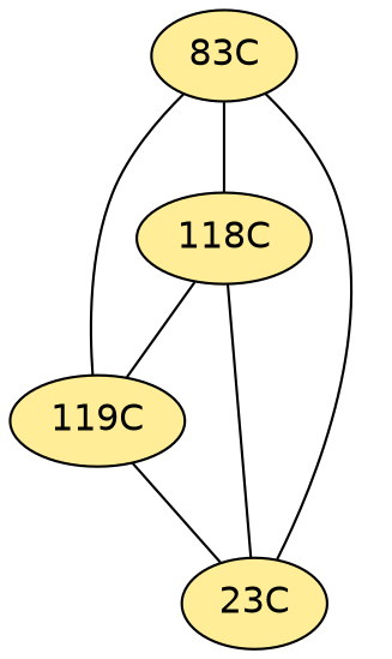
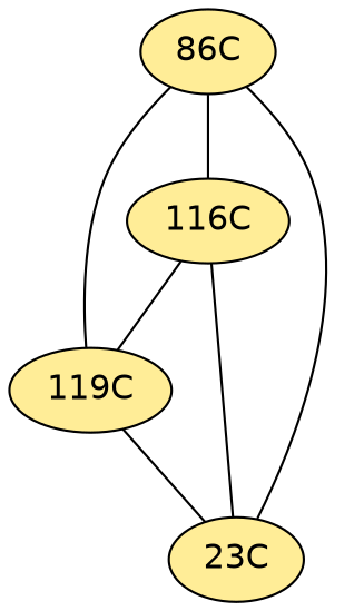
  graph {
    fontname="DejaVu Sans"
    node [fillcolor="#FFED97" fontname="DejaVu Sans" style=radial]
    edge [fontname="DejaVu Sans" penwidth=1]
-   "86C" [label="83C"]
-   "116C" [label="118C"]
+   "86C"
+   "116C"
    "119C"
    n4 [label="23C"]
    "86C" -- "116C"
    "86C" -- "119C"
    "86C" -- n4
    "116C" -- "119C"
    "116C" -- n4
    "119C" -- n4
  }
